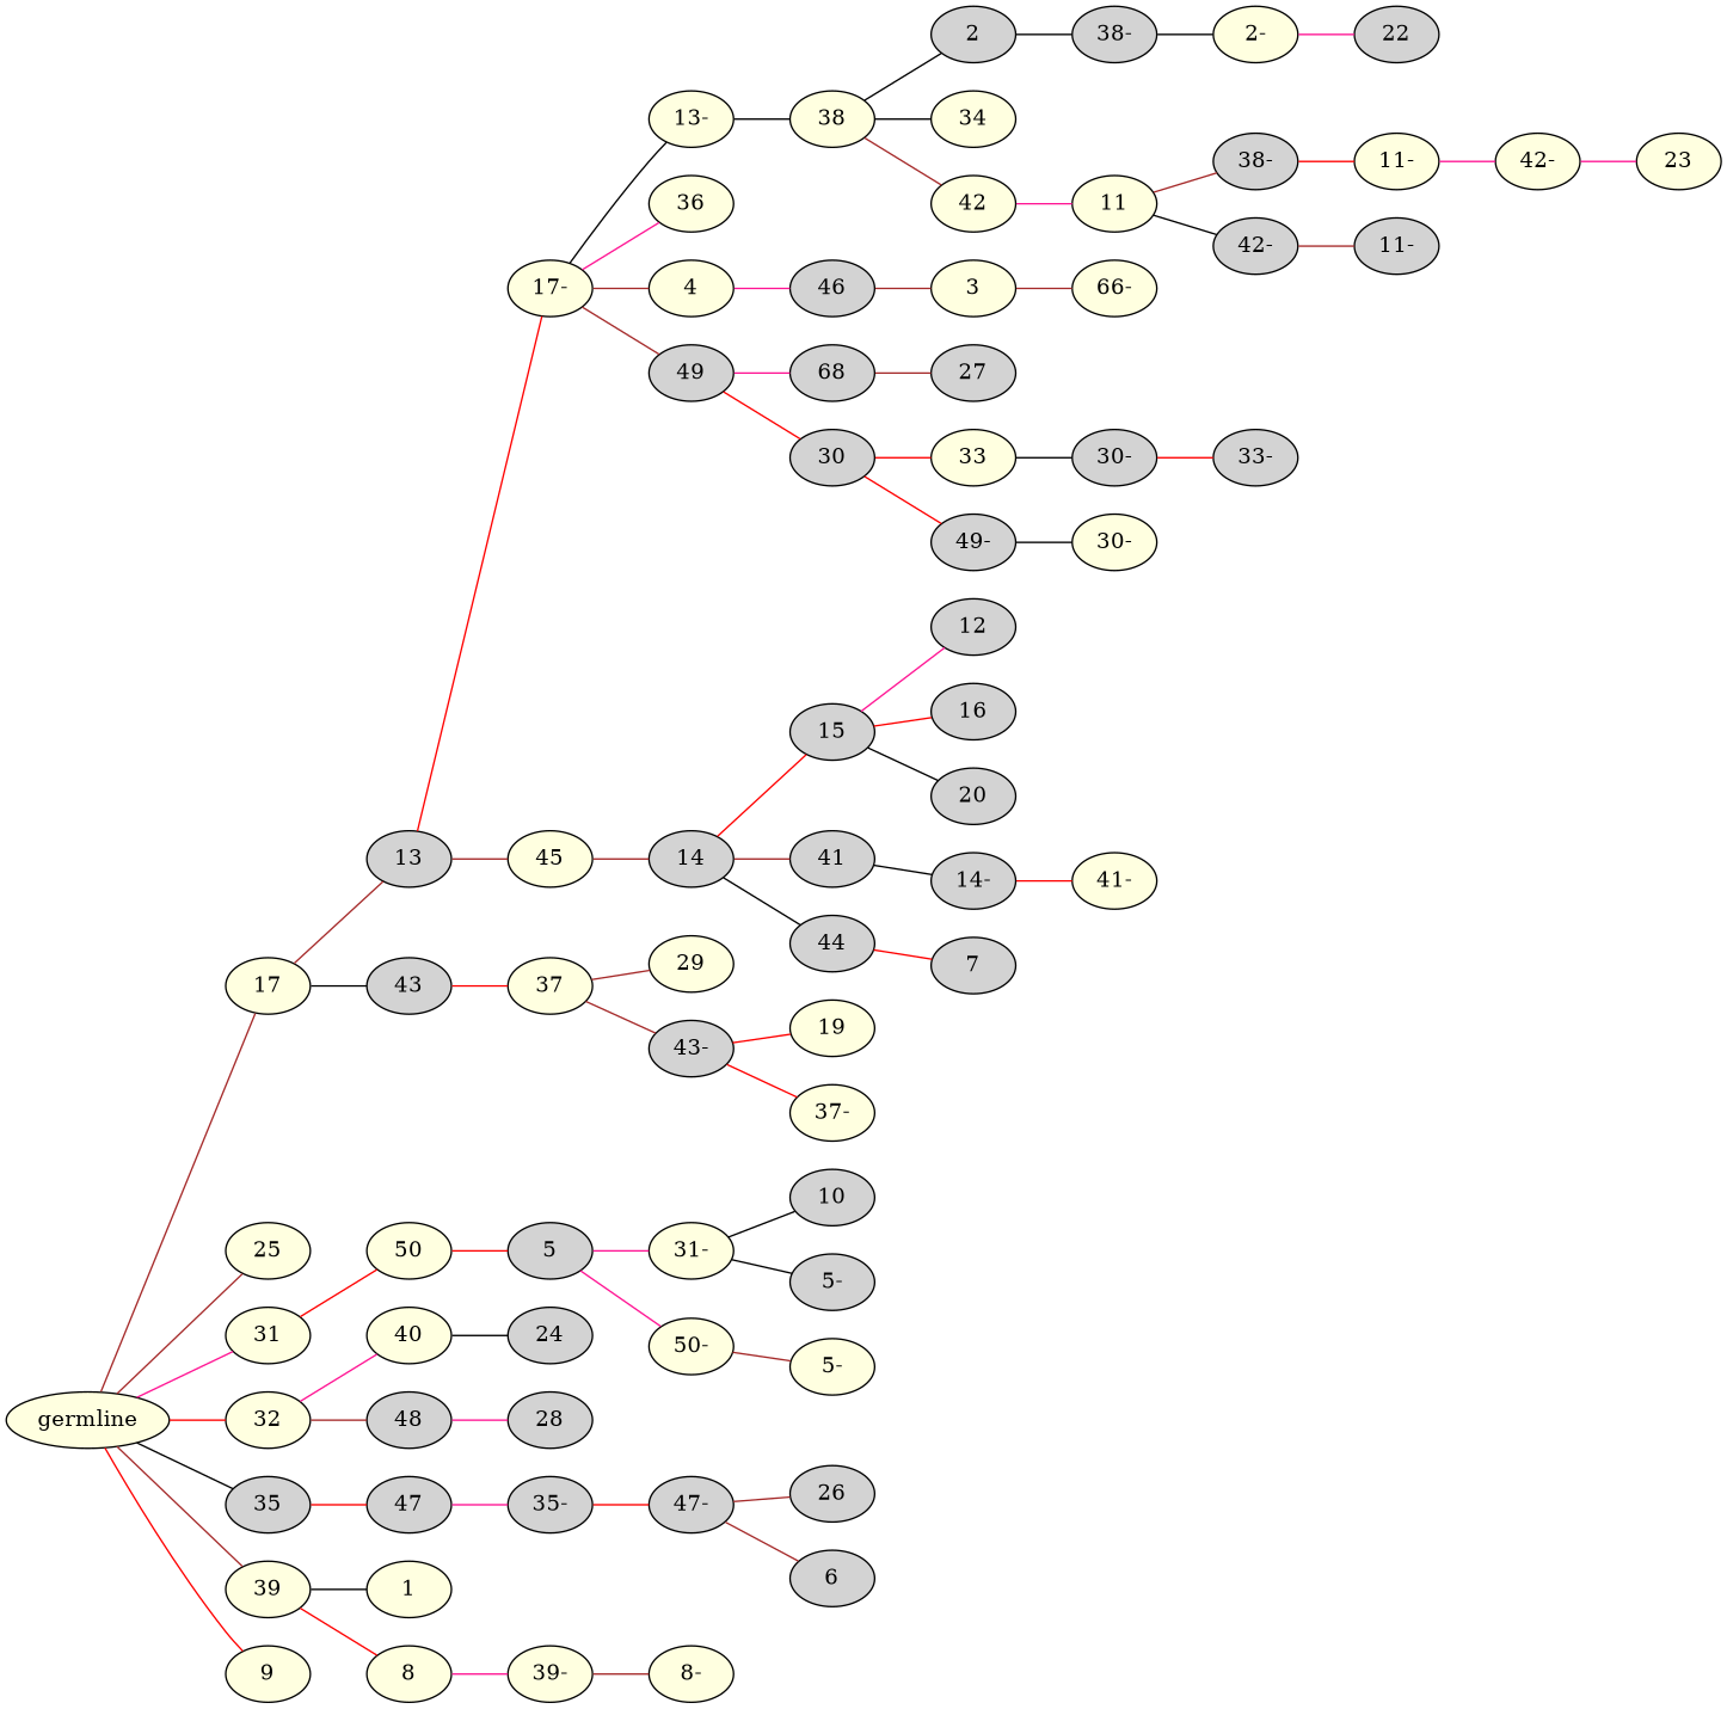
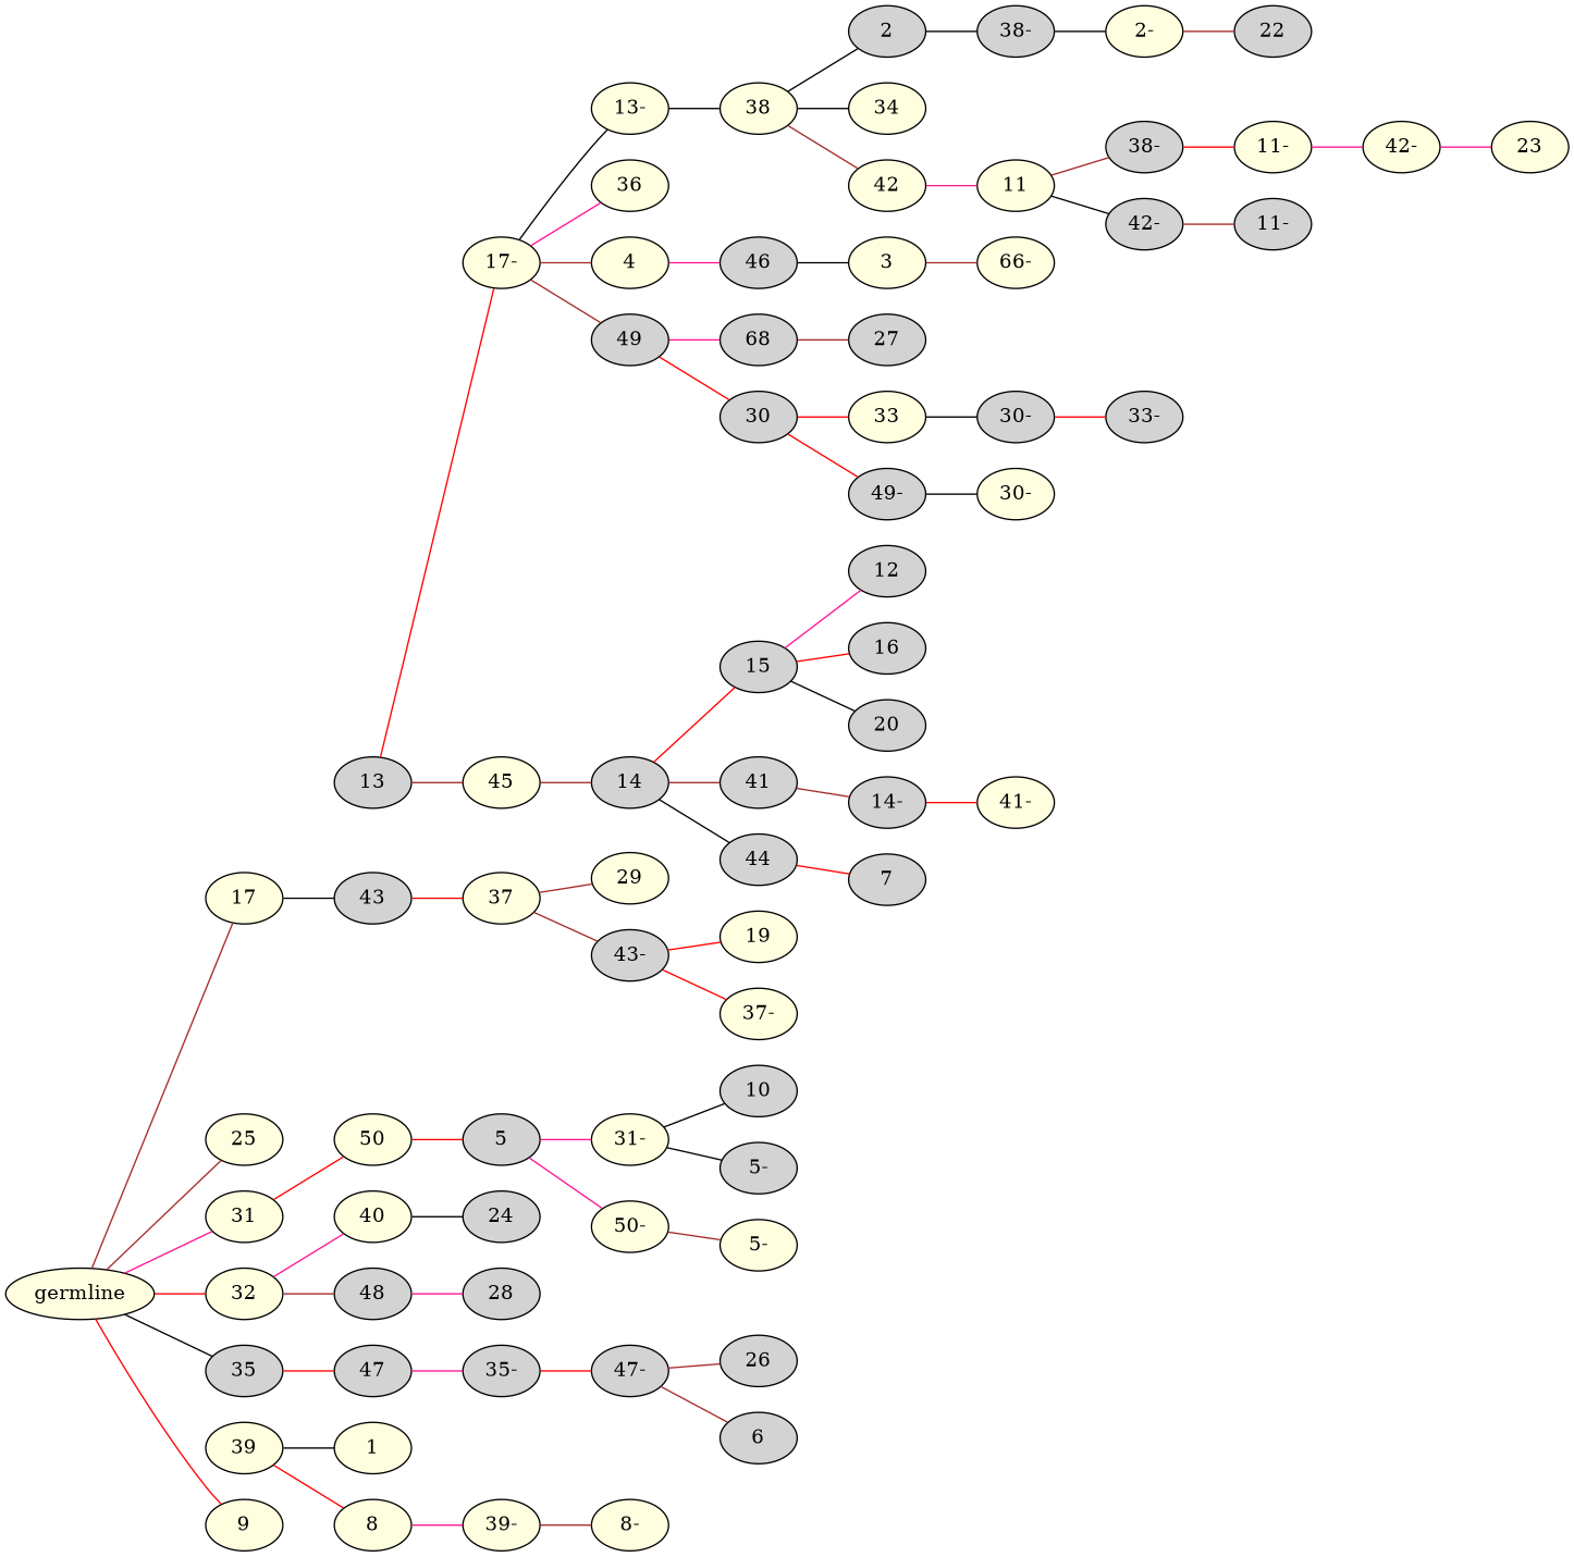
  graph {
    rankdir=LR
    node [fillcolor=lightyellow style=filled]
    edge [color=brown]
    n1 [label=germline]
    n2 [label=17]
    n3 [label=25]
    n4 [label=31]
    n5 [label=32]
    n6 [fillcolor=lightgrey label=35]
    n7 [label=39]
    n8 [label=9]
    n9 [fillcolor=lightgrey label=13]
    n10 [fillcolor=lightgrey label=43]
    n11 [label=50]
    n12 [label=40]
    n13 [fillcolor=lightgrey label=48]
    n14 [fillcolor=lightgrey label=47]
    n15 [label=1]
    n16 [label=8]
    n17 [label="17-"]
    n18 [label=45]
    n19 [label=37]
    n20 [label="13-"]
    n21 [label=36]
    n22 [label=4]
    n23 [fillcolor=lightgrey label=49]
    n24 [fillcolor=lightgrey label=14]
    n25 [label=38]
    n26 [fillcolor=lightgrey label=46]
    n27 [fillcolor=lightgrey label=68]
    n28 [fillcolor=lightgrey label=30]
    n29 [fillcolor=lightgrey label=2]
    n30 [label=34]
    n31 [label=42]
    n32 [fillcolor=lightgrey label="38-"]
    n33 [label=11]
    n34 [label="2-"]
    n35 [fillcolor=lightgrey label=22]
    n36 [fillcolor=lightgrey label="38-"]
    n37 [fillcolor=lightgrey label="42-"]
    n38 [label="11-"]
    n39 [fillcolor=lightgrey label="11-"]
    n40 [label="42-"]
    n41 [label=23]
    n42 [label=3]
    n43 [label="66-"]
    n44 [fillcolor=lightgrey label=27]
    n45 [label=33]
    n46 [fillcolor=lightgrey label="49-"]
    n47 [fillcolor=lightgrey label="30-"]
    n48 [label="30-"]
    n49 [fillcolor=lightgrey label="33-"]
    n50 [fillcolor=lightgrey label=15]
    n51 [fillcolor=lightgrey label=41]
    n52 [fillcolor=lightgrey label=44]
    n53 [fillcolor=lightgrey label=12]
    n54 [fillcolor=lightgrey label=16]
    n55 [fillcolor=lightgrey label=20]
    n56 [fillcolor=lightgrey label="14-"]
    n57 [fillcolor=lightgrey label=7]
    n58 [label="41-"]
    n59 [label=29]
    n60 [fillcolor=lightgrey label="43-"]
    n61 [label=19]
    n62 [label="37-"]
    n63 [fillcolor=lightgrey label=5]
    n64 [label="31-"]
    n65 [label="50-"]
    n66 [fillcolor=lightgrey label=10]
    n67 [fillcolor=lightgrey label="5-"]
    n68 [label="5-"]
    n69 [fillcolor=lightgrey label=24]
    n70 [fillcolor=lightgrey label=28]
    n71 [fillcolor=lightgrey label="35-"]
    n72 [fillcolor=lightgrey label="47-"]
    n73 [fillcolor=lightgrey label=26]
    n74 [fillcolor=lightgrey label=6]
    n75 [label="39-"]
    n76 [label="8-"]
    n1 -- n2
    n1 -- n3
    n1 -- n4 [color=deeppink]
    n1 -- n5 [color=red]
    n1 -- n6 [color=black]
-   n1 -- n7
    n1 -- n8 [color=red]
-   n2 -- n9
    n2 -- n10 [color=black]
    n4 -- n11 [color=red]
    n5 -- n12 [color=deeppink]
    n5 -- n13
    n6 -- n14 [color=red]
    n7 -- n15 [color=black]
    n7 -- n16 [color=red]
    n9 -- n17 [color=red]
    n9 -- n18
    n10 -- n19 [color=red]
    n11 -- n63 [color=red]
    n12 -- n69 [color=black]
    n13 -- n70 [color=deeppink]
    n14 -- n71 [color=deeppink]
    n16 -- n75 [color=deeppink]
    n17 -- n20 [color=black]
    n17 -- n21 [color=deeppink]
    n17 -- n22
    n17 -- n23
    n18 -- n24
    n19 -- n59
    n19 -- n60
    n20 -- n25 [color=black]
    n22 -- n26 [color=deeppink]
    n23 -- n27 [color=deeppink]
    n23 -- n28 [color=red]
    n24 -- n50 [color=red]
    n24 -- n51
    n24 -- n52 [color=black]
    n25 -- n29 [color=black]
    n25 -- n30 [color=black]
    n25 -- n31
-   n26 -- n42
+   n26 -- n42 [color=black]
    n27 -- n44
    n28 -- n45 [color=red]
    n28 -- n46 [color=red]
    n29 -- n32 [color=black]
    n31 -- n33 [color=deeppink]
    n32 -- n34 [color=black]
    n33 -- n36
    n33 -- n37 [color=black]
-   n34 -- n35 [color=deeppink]
+   n34 -- n35
    n36 -- n38 [color=red]
    n37 -- n39
    n38 -- n40 [color=deeppink]
    n40 -- n41 [color=deeppink]
    n42 -- n43
    n45 -- n47 [color=black]
    n46 -- n48 [color=black]
    n47 -- n49 [color=red]
    n50 -- n53 [color=deeppink]
    n50 -- n54 [color=red]
    n50 -- n55 [color=black]
-   n51 -- n56 [color=black]
+   n51 -- n56
    n52 -- n57 [color=red]
    n56 -- n58 [color=red]
    n60 -- n61 [color=red]
    n60 -- n62 [color=red]
    n63 -- n64 [color=deeppink]
    n63 -- n65 [color=deeppink]
    n64 -- n66 [color=black]
    n64 -- n67 [color=black]
    n65 -- n68
    n71 -- n72 [color=red]
    n72 -- n73
    n72 -- n74
    n75 -- n76
  }
